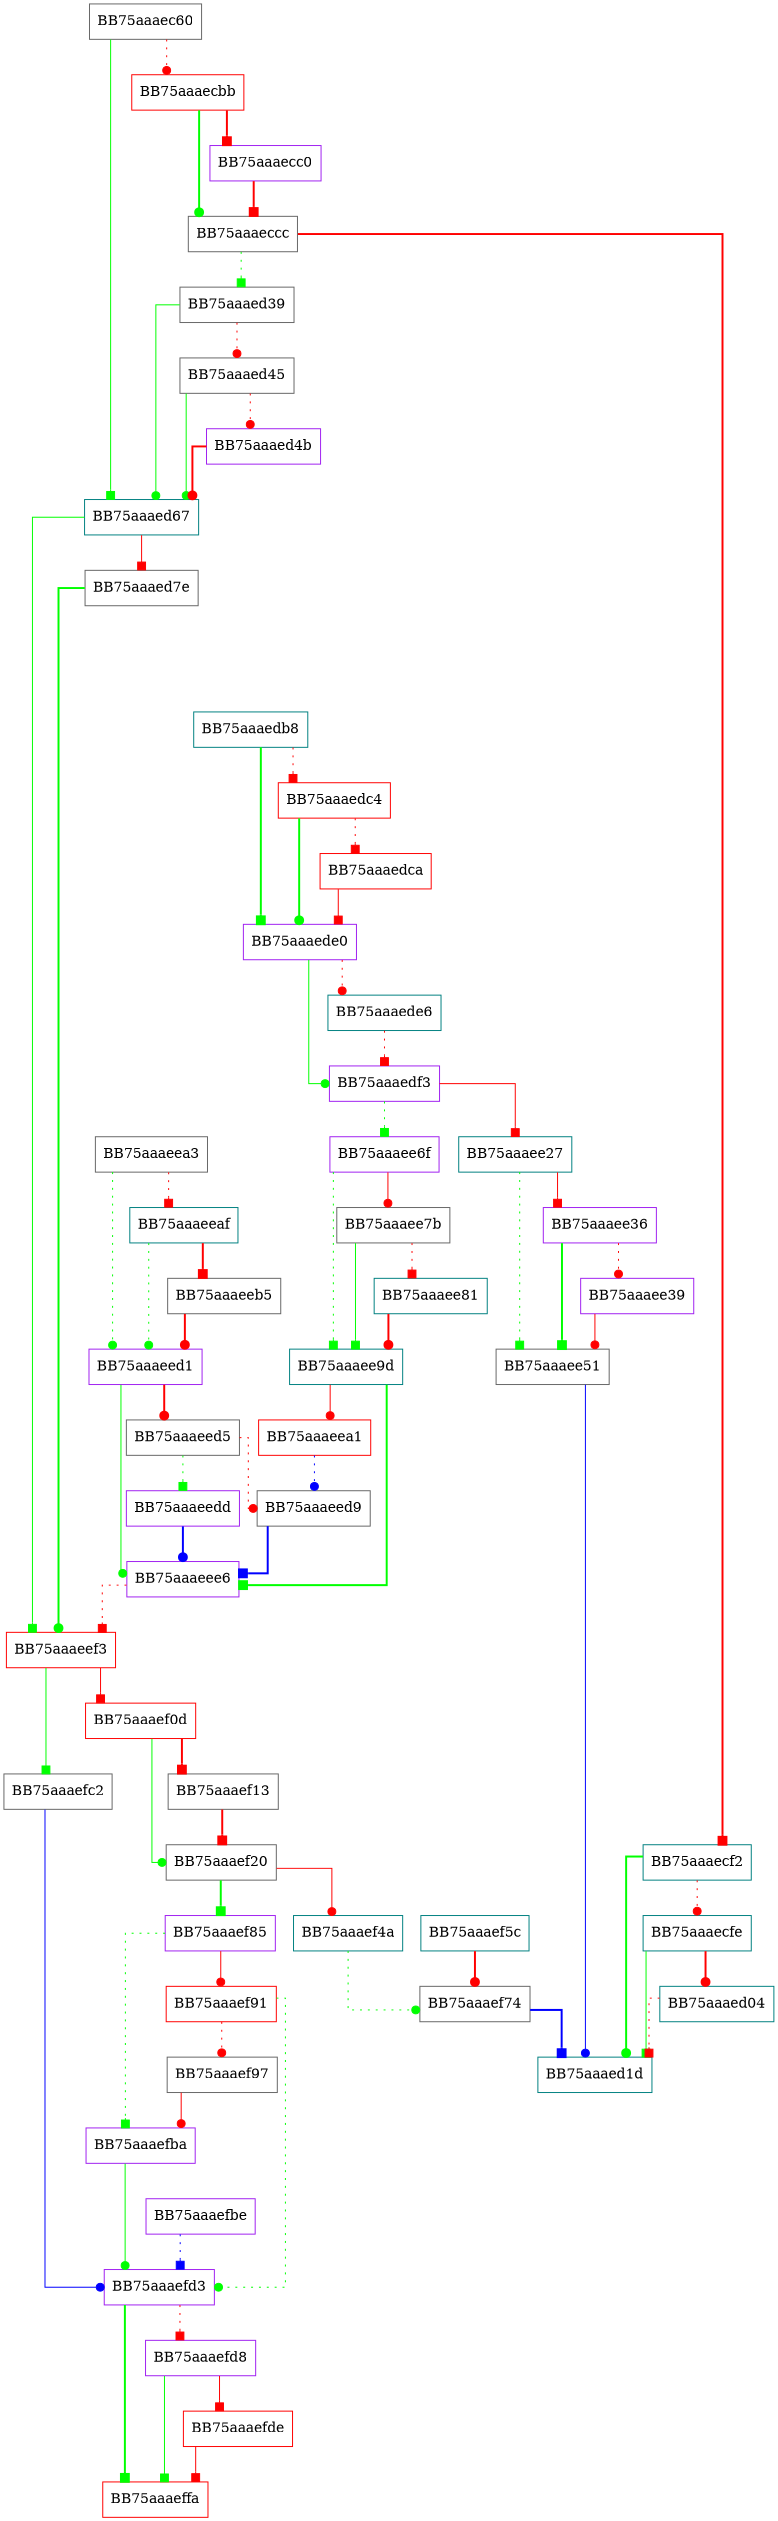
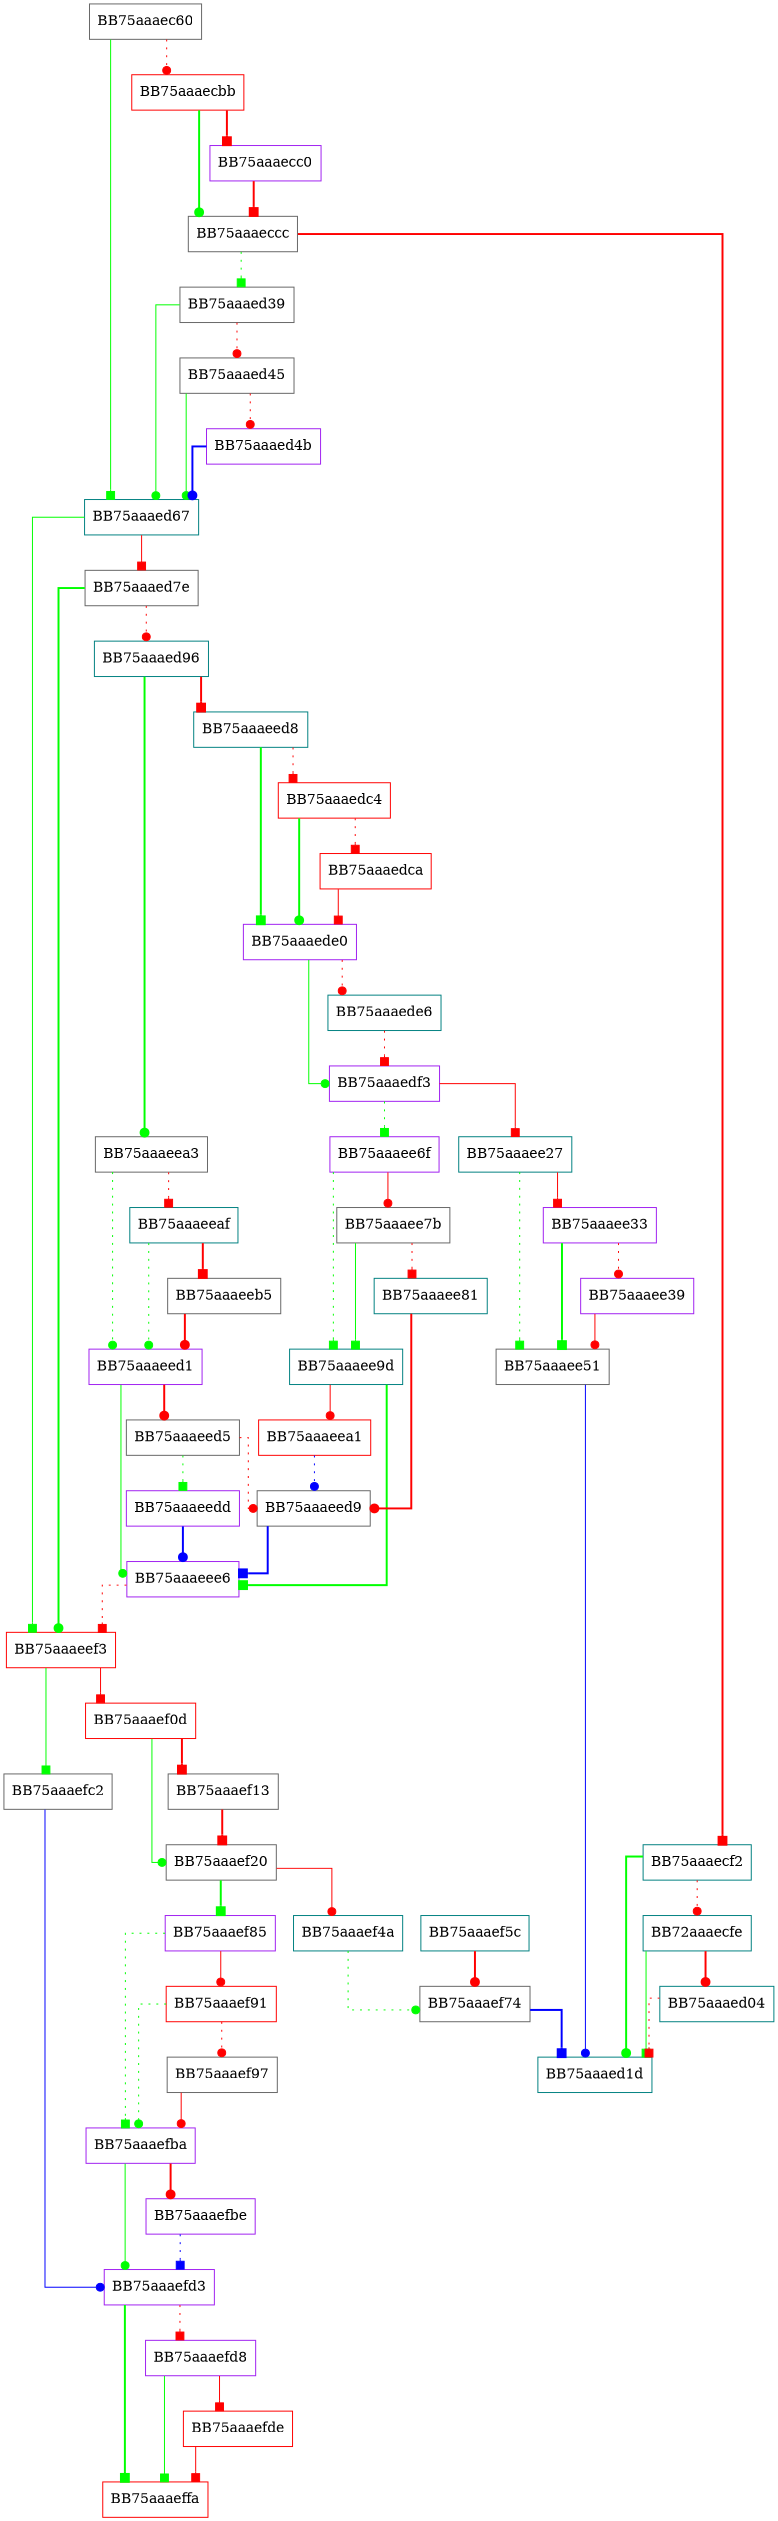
  digraph {
    splines=ortho
    node [color=gray40 shape=box]
    edge [arrowhead=box color=red style=dotted]
    BB75aaaec60
    BB75aaaed67 [color=teal]
    BB75aaaecbb [color=red]
    BB75aaaeef3 [color=red]
    BB75aaaed7e
    BB75aaaeccc
    BB75aaaecc0 [color=purple]
    BB75aaaefc2
    BB75aaaef0d [color=red]
+   BB75aaaed96 [color=teal]
    BB75aaaed39
    BB75aaaecf2 [color=teal]
    BB75aaaed45
    BB75aaaed1d [color=teal]
-   BB75aaaecfe [color=teal]
+   BB75aaaecfe [color=teal label=BB72aaaecfe]
    BB75aaaed4b [color=purple]
    BB75aaaed04 [color=teal]
    BB75aaaefd3 [color=purple]
    BB75aaaef20
    BB75aaaef13
    BB75aaaeea3
-   BB75aaaedb8 [color=teal]
+   BB75aaaedb8 [color=teal label=BB75aaaeed8]
    BB75aaaeed1 [color=purple]
    BB75aaaeeaf [color=teal]
    BB75aaaede0 [color=purple]
    BB75aaaedc4 [color=red]
    BB75aaaeee6 [color=purple]
    BB75aaaeed5
    BB75aaaeeb5
    BB75aaaedf3 [color=purple]
    BB75aaaede6 [color=teal]
    BB75aaaedca [color=red]
    BB75aaaee6f [color=purple]
    BB75aaaee27 [color=teal]
    BB75aaaee9d [color=teal]
    BB75aaaee7b
    BB75aaaee51
-   BB75aaaee33 [color=purple label=BB75aaaee36]
+   BB75aaaee33 [color=purple]
    BB75aaaeea1 [color=red]
    BB75aaaee81 [color=teal]
    BB75aaaee39 [color=purple]
    BB75aaaeed9
    BB75aaaeedd [color=purple]
    BB75aaaeffa [color=red]
    BB75aaaefd8 [color=purple]
    BB75aaaef85 [color=purple]
    BB75aaaef4a [color=teal]
    BB75aaaefba [color=purple]
    BB75aaaef91 [color=red]
    BB75aaaef74
    BB75aaaefbe [color=purple]
    BB75aaaef97
    BB75aaaef5c [color=teal]
    BB75aaaefde [color=red]
    BB75aaaec60 -> BB75aaaed67 [color=green style=solid]
    BB75aaaec60 -> BB75aaaecbb [arrowhead=dot]
    BB75aaaed67 -> BB75aaaeef3 [color=green style=solid]
    BB75aaaed67 -> BB75aaaed7e [style=solid]
    BB75aaaecbb -> BB75aaaeccc [arrowhead=dot color=green style=bold]
    BB75aaaecbb -> BB75aaaecc0 [style=bold]
    BB75aaaeef3 -> BB75aaaefc2 [color=green style=solid]
    BB75aaaeef3 -> BB75aaaef0d [style=solid]
    BB75aaaed7e -> BB75aaaeef3 [arrowhead=dot color=green style=bold]
+   BB75aaaed7e -> BB75aaaed96 [arrowhead=dot]
    BB75aaaeccc -> BB75aaaed39 [color=green]
    BB75aaaeccc -> BB75aaaecf2 [style=bold]
    BB75aaaecc0 -> BB75aaaeccc [style=bold]
    BB75aaaefc2 -> BB75aaaefd3 [arrowhead=dot color=blue style=solid]
    BB75aaaef0d -> BB75aaaef20 [arrowhead=dot color=green style=solid]
    BB75aaaef0d -> BB75aaaef13 [style=bold]
+   BB75aaaed96 -> BB75aaaeea3 [arrowhead=dot color=green style=bold]
+   BB75aaaed96 -> BB75aaaedb8 [style=bold]
    BB75aaaed39 -> BB75aaaed67 [arrowhead=dot color=green style=solid]
    BB75aaaed39 -> BB75aaaed45 [arrowhead=dot]
    BB75aaaecf2 -> BB75aaaed1d [arrowhead=dot color=green style=bold]
    BB75aaaecf2 -> BB75aaaecfe [arrowhead=dot]
    BB75aaaed45 -> BB75aaaed67 [arrowhead=dot color=green style=solid]
    BB75aaaed45 -> BB75aaaed4b [arrowhead=dot]
    BB75aaaecfe -> BB75aaaed1d [color=green style=solid]
    BB75aaaecfe -> BB75aaaed04 [arrowhead=dot style=bold]
-   BB75aaaed4b -> BB75aaaed67 [arrowhead=dot style=bold]
+   BB75aaaed4b -> BB75aaaed67 [arrowhead=dot color=blue style=bold]
    BB75aaaed04 -> BB75aaaed1d
    BB75aaaefd3 -> BB75aaaeffa [color=green style=bold]
    BB75aaaefd3 -> BB75aaaefd8
    BB75aaaef20 -> BB75aaaef85 [color=green style=bold]
    BB75aaaef20 -> BB75aaaef4a [arrowhead=dot style=solid]
    BB75aaaef13 -> BB75aaaef20 [style=bold]
    BB75aaaeea3 -> BB75aaaeed1 [arrowhead=dot color=green]
    BB75aaaeea3 -> BB75aaaeeaf
    BB75aaaedb8 -> BB75aaaede0 [color=green style=bold]
    BB75aaaedb8 -> BB75aaaedc4
    BB75aaaeed1 -> BB75aaaeee6 [arrowhead=dot color=green style=solid]
    BB75aaaeed1 -> BB75aaaeed5 [arrowhead=dot style=bold]
    BB75aaaeeaf -> BB75aaaeed1 [arrowhead=dot color=green]
    BB75aaaeeaf -> BB75aaaeeb5 [style=bold]
    BB75aaaede0 -> BB75aaaedf3 [arrowhead=dot color=green style=solid]
    BB75aaaede0 -> BB75aaaede6 [arrowhead=dot]
    BB75aaaedc4 -> BB75aaaede0 [arrowhead=dot color=green style=bold]
    BB75aaaedc4 -> BB75aaaedca
    BB75aaaeee6 -> BB75aaaeef3
    BB75aaaeed5 -> BB75aaaeed9 [arrowhead=dot]
    BB75aaaeed5 -> BB75aaaeedd [color=green]
    BB75aaaeeb5 -> BB75aaaeed1 [arrowhead=dot style=bold]
    BB75aaaedf3 -> BB75aaaee6f [color=green]
    BB75aaaedf3 -> BB75aaaee27 [style=solid]
    BB75aaaede6 -> BB75aaaedf3
    BB75aaaedca -> BB75aaaede0 [style=solid]
    BB75aaaee6f -> BB75aaaee9d [color=green]
    BB75aaaee6f -> BB75aaaee7b [arrowhead=dot style=solid]
    BB75aaaee27 -> BB75aaaee51 [color=green]
    BB75aaaee27 -> BB75aaaee33 [style=solid]
    BB75aaaee9d -> BB75aaaeee6 [color=green style=bold]
    BB75aaaee9d -> BB75aaaeea1 [arrowhead=dot style=solid]
    BB75aaaee7b -> BB75aaaee9d [color=green style=solid]
    BB75aaaee7b -> BB75aaaee81
    BB75aaaee51 -> BB75aaaed1d [arrowhead=dot color=blue style=solid]
    BB75aaaee33 -> BB75aaaee51 [color=green style=bold]
    BB75aaaee33 -> BB75aaaee39 [arrowhead=dot]
    BB75aaaeea1 -> BB75aaaeed9 [arrowhead=dot color=blue]
-   BB75aaaee81 -> BB75aaaee9d [arrowhead=dot style=bold]
+   BB75aaaee81 -> BB75aaaeed9 [arrowhead=dot style=bold]
    BB75aaaee39 -> BB75aaaee51 [arrowhead=dot style=solid]
    BB75aaaeed9 -> BB75aaaeee6 [color=blue style=bold]
    BB75aaaeedd -> BB75aaaeee6 [arrowhead=dot color=blue style=bold]
    BB75aaaefd8 -> BB75aaaeffa [color=green style=solid]
    BB75aaaefd8 -> BB75aaaefde [style=solid]
    BB75aaaef85 -> BB75aaaefba [color=green]
    BB75aaaef85 -> BB75aaaef91 [arrowhead=dot style=solid]
    BB75aaaef4a -> BB75aaaef74 [arrowhead=dot color=green]
    BB75aaaefba -> BB75aaaefd3 [arrowhead=dot color=green style=solid]
-   BB75aaaef91 -> BB75aaaefd3 [arrowhead=dot color=green]
+   BB75aaaefba -> BB75aaaefbe [arrowhead=dot style=bold]
+   BB75aaaef91 -> BB75aaaefba [arrowhead=dot color=green]
    BB75aaaef91 -> BB75aaaef97 [arrowhead=dot]
    BB75aaaef74 -> BB75aaaed1d [color=blue style=bold]
    BB75aaaefbe -> BB75aaaefd3 [color=blue]
    BB75aaaef97 -> BB75aaaefba [arrowhead=dot style=solid]
    BB75aaaef5c -> BB75aaaef74 [arrowhead=dot style=bold]
    BB75aaaefde -> BB75aaaeffa [style=solid]
  }
